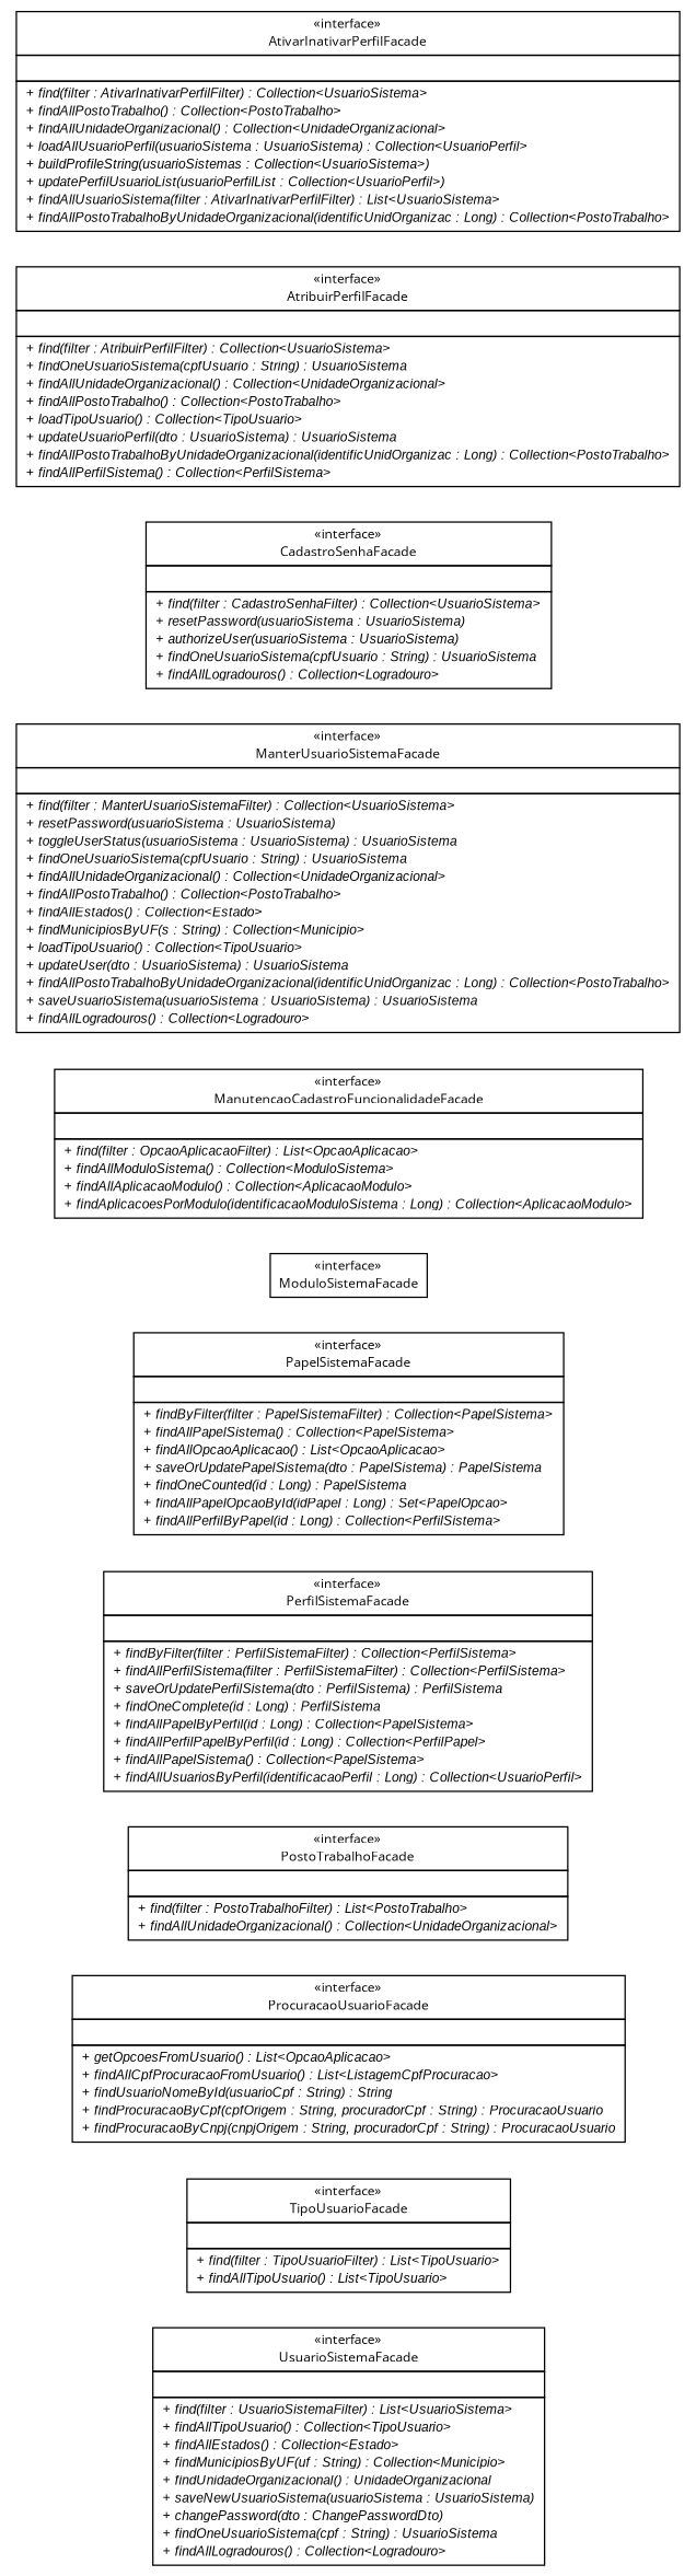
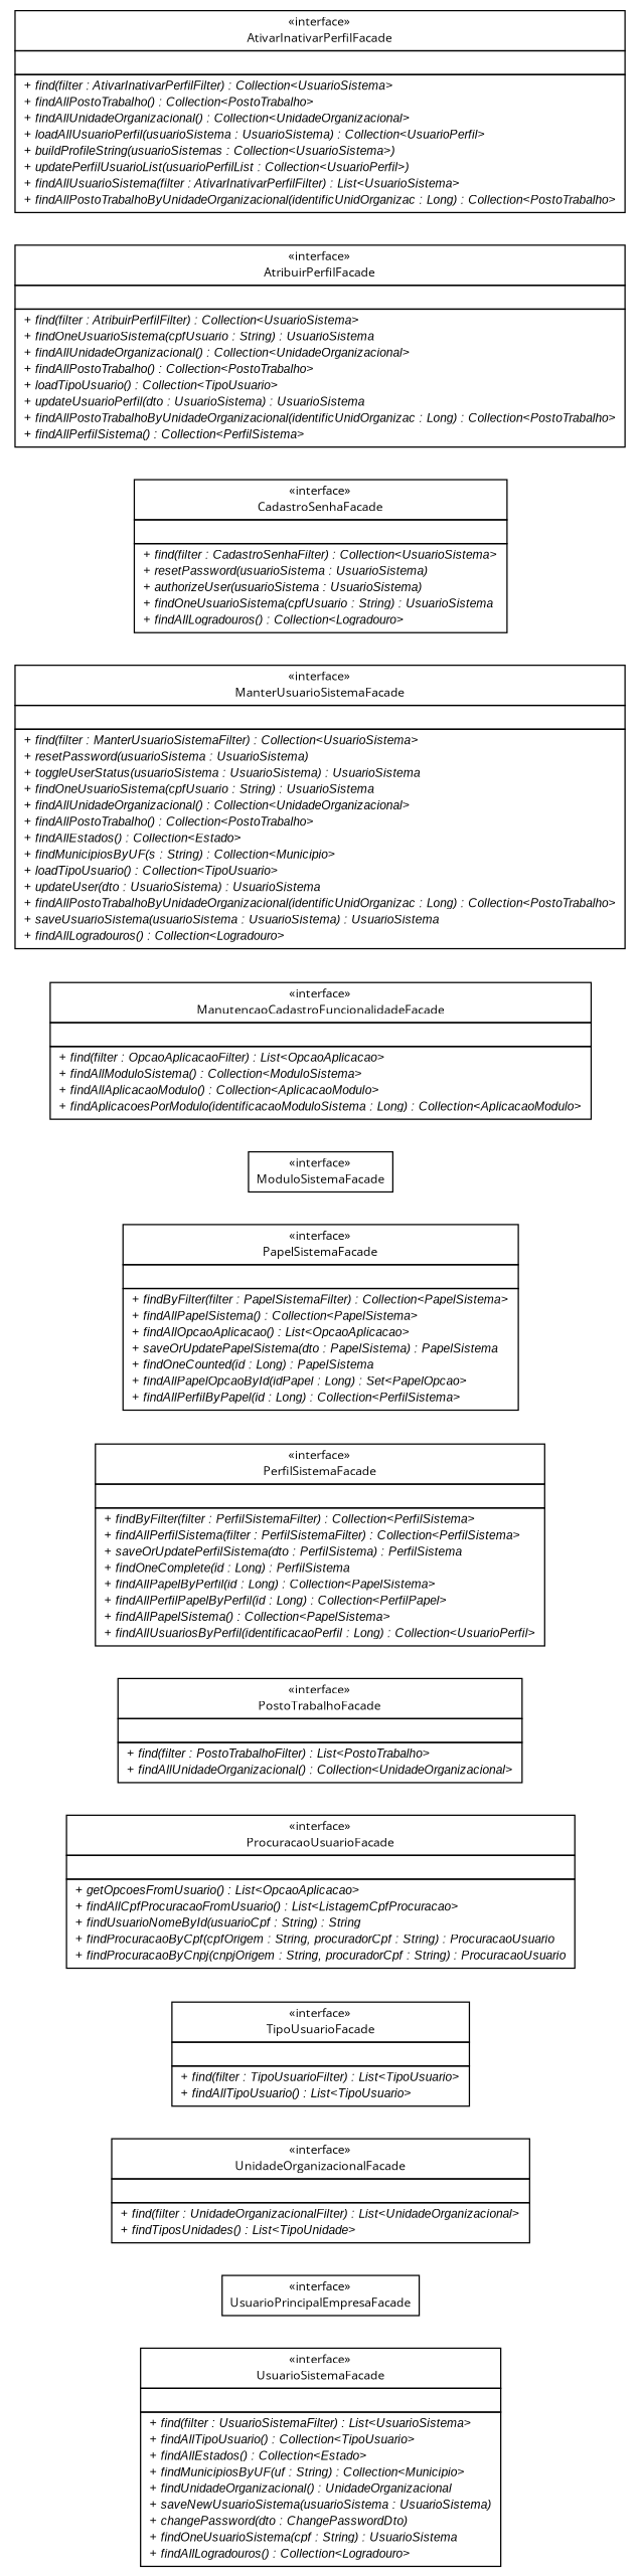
  digraph {
    nodesep=0.25
    ranksep=0.5
    rankdir=LR
    fontname="Open Sans"
    node [fontcolor=black fontname="Open Sans" fontsize=10.0 shape=plaintext]
    n1 [label=<<table title="br.gov.to.sefaz.seg.business.gestao.facade.UsuarioSistemaFacade" border="0" cellborder="1" cellspacing="0" cellpadding="2" port="p" href="./UsuarioSistemaFacade.html"> 		<tr><td><table border="0" cellspacing="0" cellpadding="1"> <tr><td align="center" balign="center"> &#171;interface&#187; </td></tr> <tr><td align="center" balign="center"> UsuarioSistemaFacade </td></tr> 		</table></td></tr> 		<tr><td><table border="0" cellspacing="0" cellpadding="1"> <tr><td align="left" balign="left">  </td></tr> 		</table></td></tr> 		<tr><td><table border="0" cellspacing="0" cellpadding="1"> <tr><td align="left" balign="left"><font face="arial italic" point-size="10.0"> + find(filter : UsuarioSistemaFilter) : List&lt;UsuarioSistema&gt; </font></td></tr> <tr><td align="left" balign="left"><font face="arial italic" point-size="10.0"> + findAllTipoUsuario() : Collection&lt;TipoUsuario&gt; </font></td></tr> <tr><td align="left" balign="left"><font face="arial italic" point-size="10.0"> + findAllEstados() : Collection&lt;Estado&gt; </font></td></tr> <tr><td align="left" balign="left"><font face="arial italic" point-size="10.0"> + findMunicipiosByUF(uf : String) : Collection&lt;Municipio&gt; </font></td></tr> <tr><td align="left" balign="left"><font face="arial italic" point-size="10.0"> + findUnidadeOrganizacional() : UnidadeOrganizacional </font></td></tr> <tr><td align="left" balign="left"><font face="arial italic" point-size="10.0"> + saveNewUsuarioSistema(usuarioSistema : UsuarioSistema) </font></td></tr> <tr><td align="left" balign="left"><font face="arial italic" point-size="10.0"> + changePassword(dto : ChangePasswordDto) </font></td></tr> <tr><td align="left" balign="left"><font face="arial italic" point-size="10.0"> + findOneUsuarioSistema(cpf : String) : UsuarioSistema </font></td></tr> <tr><td align="left" balign="left"><font face="arial italic" point-size="10.0"> + findAllLogradouros() : Collection&lt;Logradouro&gt; </font></td></tr> 		</table></td></tr> 		</table>>]
+   n2 [label=<<table title="br.gov.to.sefaz.seg.business.gestao.facade.UsuarioPrincipalEmpresaFacade" border="0" cellborder="1" cellspacing="0" cellpadding="2" port="p" href="./UsuarioPrincipalEmpresaFacade.html"> 		<tr><td><table border="0" cellspacing="0" cellpadding="1"> <tr><td align="center" balign="center"> &#171;interface&#187; </td></tr> <tr><td align="center" balign="center"> UsuarioPrincipalEmpresaFacade </td></tr> 		</table></td></tr> 		</table>>]
+   n3 [label=<<table title="br.gov.to.sefaz.seg.business.gestao.facade.UnidadeOrganizacionalFacade" border="0" cellborder="1" cellspacing="0" cellpadding="2" port="p" href="./UnidadeOrganizacionalFacade.html"> 		<tr><td><table border="0" cellspacing="0" cellpadding="1"> <tr><td align="center" balign="center"> &#171;interface&#187; </td></tr> <tr><td align="center" balign="center"> UnidadeOrganizacionalFacade </td></tr> 		</table></td></tr> 		<tr><td><table border="0" cellspacing="0" cellpadding="1"> <tr><td align="left" balign="left">  </td></tr> 		</table></td></tr> 		<tr><td><table border="0" cellspacing="0" cellpadding="1"> <tr><td align="left" balign="left"><font face="arial italic" point-size="10.0"> + find(filter : UnidadeOrganizacionalFilter) : List&lt;UnidadeOrganizacional&gt; </font></td></tr> <tr><td align="left" balign="left"><font face="arial italic" point-size="10.0"> + findTiposUnidades() : List&lt;TipoUnidade&gt; </font></td></tr> 		</table></td></tr> 		</table>>]
    n4 [label=<<table title="br.gov.to.sefaz.seg.business.gestao.facade.TipoUsuarioFacade" border="0" cellborder="1" cellspacing="0" cellpadding="2" port="p" href="./TipoUsuarioFacade.html"> 		<tr><td><table border="0" cellspacing="0" cellpadding="1"> <tr><td align="center" balign="center"> &#171;interface&#187; </td></tr> <tr><td align="center" balign="center"> TipoUsuarioFacade </td></tr> 		</table></td></tr> 		<tr><td><table border="0" cellspacing="0" cellpadding="1"> <tr><td align="left" balign="left">  </td></tr> 		</table></td></tr> 		<tr><td><table border="0" cellspacing="0" cellpadding="1"> <tr><td align="left" balign="left"><font face="arial italic" point-size="10.0"> + find(filter : TipoUsuarioFilter) : List&lt;TipoUsuario&gt; </font></td></tr> <tr><td align="left" balign="left"><font face="arial italic" point-size="10.0"> + findAllTipoUsuario() : List&lt;TipoUsuario&gt; </font></td></tr> 		</table></td></tr> 		</table>>]
    n5 [label=<<table title="br.gov.to.sefaz.seg.business.gestao.facade.ProcuracaoUsuarioFacade" border="0" cellborder="1" cellspacing="0" cellpadding="2" port="p" href="./ProcuracaoUsuarioFacade.html"> 		<tr><td><table border="0" cellspacing="0" cellpadding="1"> <tr><td align="center" balign="center"> &#171;interface&#187; </td></tr> <tr><td align="center" balign="center"> ProcuracaoUsuarioFacade </td></tr> 		</table></td></tr> 		<tr><td><table border="0" cellspacing="0" cellpadding="1"> <tr><td align="left" balign="left">  </td></tr> 		</table></td></tr> 		<tr><td><table border="0" cellspacing="0" cellpadding="1"> <tr><td align="left" balign="left"><font face="arial italic" point-size="10.0"> + getOpcoesFromUsuario() : List&lt;OpcaoAplicacao&gt; </font></td></tr> <tr><td align="left" balign="left"><font face="arial italic" point-size="10.0"> + findAllCpfProcuracaoFromUsuario() : List&lt;ListagemCpfProcuracao&gt; </font></td></tr> <tr><td align="left" balign="left"><font face="arial italic" point-size="10.0"> + findUsuarioNomeById(usuarioCpf : String) : String </font></td></tr> <tr><td align="left" balign="left"><font face="arial italic" point-size="10.0"> + findProcuracaoByCpf(cpfOrigem : String, procuradorCpf : String) : ProcuracaoUsuario </font></td></tr> <tr><td align="left" balign="left"><font face="arial italic" point-size="10.0"> + findProcuracaoByCnpj(cnpjOrigem : String, procuradorCpf : String) : ProcuracaoUsuario </font></td></tr> 		</table></td></tr> 		</table>>]
    n6 [label=<<table title="br.gov.to.sefaz.seg.business.gestao.facade.PostoTrabalhoFacade" border="0" cellborder="1" cellspacing="0" cellpadding="2" port="p" href="./PostoTrabalhoFacade.html"> 		<tr><td><table border="0" cellspacing="0" cellpadding="1"> <tr><td align="center" balign="center"> &#171;interface&#187; </td></tr> <tr><td align="center" balign="center"> PostoTrabalhoFacade </td></tr> 		</table></td></tr> 		<tr><td><table border="0" cellspacing="0" cellpadding="1"> <tr><td align="left" balign="left">  </td></tr> 		</table></td></tr> 		<tr><td><table border="0" cellspacing="0" cellpadding="1"> <tr><td align="left" balign="left"><font face="arial italic" point-size="10.0"> + find(filter : PostoTrabalhoFilter) : List&lt;PostoTrabalho&gt; </font></td></tr> <tr><td align="left" balign="left"><font face="arial italic" point-size="10.0"> + findAllUnidadeOrganizacional() : Collection&lt;UnidadeOrganizacional&gt; </font></td></tr> 		</table></td></tr> 		</table>>]
    n7 [label=<<table title="br.gov.to.sefaz.seg.business.gestao.facade.PerfilSistemaFacade" border="0" cellborder="1" cellspacing="0" cellpadding="2" port="p" href="./PerfilSistemaFacade.html"> 		<tr><td><table border="0" cellspacing="0" cellpadding="1"> <tr><td align="center" balign="center"> &#171;interface&#187; </td></tr> <tr><td align="center" balign="center"> PerfilSistemaFacade </td></tr> 		</table></td></tr> 		<tr><td><table border="0" cellspacing="0" cellpadding="1"> <tr><td align="left" balign="left">  </td></tr> 		</table></td></tr> 		<tr><td><table border="0" cellspacing="0" cellpadding="1"> <tr><td align="left" balign="left"><font face="arial italic" point-size="10.0"> + findByFilter(filter : PerfilSistemaFilter) : Collection&lt;PerfilSistema&gt; </font></td></tr> <tr><td align="left" balign="left"><font face="arial italic" point-size="10.0"> + findAllPerfilSistema(filter : PerfilSistemaFilter) : Collection&lt;PerfilSistema&gt; </font></td></tr> <tr><td align="left" balign="left"><font face="arial italic" point-size="10.0"> + saveOrUpdatePerfilSistema(dto : PerfilSistema) : PerfilSistema </font></td></tr> <tr><td align="left" balign="left"><font face="arial italic" point-size="10.0"> + findOneComplete(id : Long) : PerfilSistema </font></td></tr> <tr><td align="left" balign="left"><font face="arial italic" point-size="10.0"> + findAllPapelByPerfil(id : Long) : Collection&lt;PapelSistema&gt; </font></td></tr> <tr><td align="left" balign="left"><font face="arial italic" point-size="10.0"> + findAllPerfilPapelByPerfil(id : Long) : Collection&lt;PerfilPapel&gt; </font></td></tr> <tr><td align="left" balign="left"><font face="arial italic" point-size="10.0"> + findAllPapelSistema() : Collection&lt;PapelSistema&gt; </font></td></tr> <tr><td align="left" balign="left"><font face="arial italic" point-size="10.0"> + findAllUsuariosByPerfil(identificacaoPerfil : Long) : Collection&lt;UsuarioPerfil&gt; </font></td></tr> 		</table></td></tr> 		</table>>]
    n8 [label=<<table title="br.gov.to.sefaz.seg.business.gestao.facade.PapelSistemaFacade" border="0" cellborder="1" cellspacing="0" cellpadding="2" port="p" href="./PapelSistemaFacade.html"> 		<tr><td><table border="0" cellspacing="0" cellpadding="1"> <tr><td align="center" balign="center"> &#171;interface&#187; </td></tr> <tr><td align="center" balign="center"> PapelSistemaFacade </td></tr> 		</table></td></tr> 		<tr><td><table border="0" cellspacing="0" cellpadding="1"> <tr><td align="left" balign="left">  </td></tr> 		</table></td></tr> 		<tr><td><table border="0" cellspacing="0" cellpadding="1"> <tr><td align="left" balign="left"><font face="arial italic" point-size="10.0"> + findByFilter(filter : PapelSistemaFilter) : Collection&lt;PapelSistema&gt; </font></td></tr> <tr><td align="left" balign="left"><font face="arial italic" point-size="10.0"> + findAllPapelSistema() : Collection&lt;PapelSistema&gt; </font></td></tr> <tr><td align="left" balign="left"><font face="arial italic" point-size="10.0"> + findAllOpcaoAplicacao() : List&lt;OpcaoAplicacao&gt; </font></td></tr> <tr><td align="left" balign="left"><font face="arial italic" point-size="10.0"> + saveOrUpdatePapelSistema(dto : PapelSistema) : PapelSistema </font></td></tr> <tr><td align="left" balign="left"><font face="arial italic" point-size="10.0"> + findOneCounted(id : Long) : PapelSistema </font></td></tr> <tr><td align="left" balign="left"><font face="arial italic" point-size="10.0"> + findAllPapelOpcaoById(idPapel : Long) : Set&lt;PapelOpcao&gt; </font></td></tr> <tr><td align="left" balign="left"><font face="arial italic" point-size="10.0"> + findAllPerfilByPapel(id : Long) : Collection&lt;PerfilSistema&gt; </font></td></tr> 		</table></td></tr> 		</table>>]
    n9 [label=<<table title="br.gov.to.sefaz.seg.business.gestao.facade.ModuloSistemaFacade" border="0" cellborder="1" cellspacing="0" cellpadding="2" port="p" href="./ModuloSistemaFacade.html"> 		<tr><td><table border="0" cellspacing="0" cellpadding="1"> <tr><td align="center" balign="center"> &#171;interface&#187; </td></tr> <tr><td align="center" balign="center"> ModuloSistemaFacade </td></tr> 		</table></td></tr> 		</table>>]
    n10 [label=<<table title="br.gov.to.sefaz.seg.business.gestao.facade.ManutencaoCadastroFuncionalidadeFacade" border="0" cellborder="1" cellspacing="0" cellpadding="2" port="p" href="./ManutencaoCadastroFuncionalidadeFacade.html"> 		<tr><td><table border="0" cellspacing="0" cellpadding="1"> <tr><td align="center" balign="center"> &#171;interface&#187; </td></tr> <tr><td align="center" balign="center"> ManutencaoCadastroFuncionalidadeFacade </td></tr> 		</table></td></tr> 		<tr><td><table border="0" cellspacing="0" cellpadding="1"> <tr><td align="left" balign="left">  </td></tr> 		</table></td></tr> 		<tr><td><table border="0" cellspacing="0" cellpadding="1"> <tr><td align="left" balign="left"><font face="arial italic" point-size="10.0"> + find(filter : OpcaoAplicacaoFilter) : List&lt;OpcaoAplicacao&gt; </font></td></tr> <tr><td align="left" balign="left"><font face="arial italic" point-size="10.0"> + findAllModuloSistema() : Collection&lt;ModuloSistema&gt; </font></td></tr> <tr><td align="left" balign="left"><font face="arial italic" point-size="10.0"> + findAllAplicacaoModulo() : Collection&lt;AplicacaoModulo&gt; </font></td></tr> <tr><td align="left" balign="left"><font face="arial italic" point-size="10.0"> + findAplicacoesPorModulo(identificacaoModuloSistema : Long) : Collection&lt;AplicacaoModulo&gt; </font></td></tr> 		</table></td></tr> 		</table>>]
    n11 [label=<<table title="br.gov.to.sefaz.seg.business.gestao.facade.ManterUsuarioSistemaFacade" border="0" cellborder="1" cellspacing="0" cellpadding="2" port="p" href="./ManterUsuarioSistemaFacade.html"> 		<tr><td><table border="0" cellspacing="0" cellpadding="1"> <tr><td align="center" balign="center"> &#171;interface&#187; </td></tr> <tr><td align="center" balign="center"> ManterUsuarioSistemaFacade </td></tr> 		</table></td></tr> 		<tr><td><table border="0" cellspacing="0" cellpadding="1"> <tr><td align="left" balign="left">  </td></tr> 		</table></td></tr> 		<tr><td><table border="0" cellspacing="0" cellpadding="1"> <tr><td align="left" balign="left"><font face="arial italic" point-size="10.0"> + find(filter : ManterUsuarioSistemaFilter) : Collection&lt;UsuarioSistema&gt; </font></td></tr> <tr><td align="left" balign="left"><font face="arial italic" point-size="10.0"> + resetPassword(usuarioSistema : UsuarioSistema) </font></td></tr> <tr><td align="left" balign="left"><font face="arial italic" point-size="10.0"> + toggleUserStatus(usuarioSistema : UsuarioSistema) : UsuarioSistema </font></td></tr> <tr><td align="left" balign="left"><font face="arial italic" point-size="10.0"> + findOneUsuarioSistema(cpfUsuario : String) : UsuarioSistema </font></td></tr> <tr><td align="left" balign="left"><font face="arial italic" point-size="10.0"> + findAllUnidadeOrganizacional() : Collection&lt;UnidadeOrganizacional&gt; </font></td></tr> <tr><td align="left" balign="left"><font face="arial italic" point-size="10.0"> + findAllPostoTrabalho() : Collection&lt;PostoTrabalho&gt; </font></td></tr> <tr><td align="left" balign="left"><font face="arial italic" point-size="10.0"> + findAllEstados() : Collection&lt;Estado&gt; </font></td></tr> <tr><td align="left" balign="left"><font face="arial italic" point-size="10.0"> + findMunicipiosByUF(s : String) : Collection&lt;Municipio&gt; </font></td></tr> <tr><td align="left" balign="left"><font face="arial italic" point-size="10.0"> + loadTipoUsuario() : Collection&lt;TipoUsuario&gt; </font></td></tr> <tr><td align="left" balign="left"><font face="arial italic" point-size="10.0"> + updateUser(dto : UsuarioSistema) : UsuarioSistema </font></td></tr> <tr><td align="left" balign="left"><font face="arial italic" point-size="10.0"> + findAllPostoTrabalhoByUnidadeOrganizacional(identificUnidOrganizac : Long) : Collection&lt;PostoTrabalho&gt; </font></td></tr> <tr><td align="left" balign="left"><font face="arial italic" point-size="10.0"> + saveUsuarioSistema(usuarioSistema : UsuarioSistema) : UsuarioSistema </font></td></tr> <tr><td align="left" balign="left"><font face="arial italic" point-size="10.0"> + findAllLogradouros() : Collection&lt;Logradouro&gt; </font></td></tr> 		</table></td></tr> 		</table>>]
    n12 [label=<<table title="br.gov.to.sefaz.seg.business.gestao.facade.CadastroSenhaFacade" border="0" cellborder="1" cellspacing="0" cellpadding="2" port="p" href="./CadastroSenhaFacade.html"> 		<tr><td><table border="0" cellspacing="0" cellpadding="1"> <tr><td align="center" balign="center"> &#171;interface&#187; </td></tr> <tr><td align="center" balign="center"> CadastroSenhaFacade </td></tr> 		</table></td></tr> 		<tr><td><table border="0" cellspacing="0" cellpadding="1"> <tr><td align="left" balign="left">  </td></tr> 		</table></td></tr> 		<tr><td><table border="0" cellspacing="0" cellpadding="1"> <tr><td align="left" balign="left"><font face="arial italic" point-size="10.0"> + find(filter : CadastroSenhaFilter) : Collection&lt;UsuarioSistema&gt; </font></td></tr> <tr><td align="left" balign="left"><font face="arial italic" point-size="10.0"> + resetPassword(usuarioSistema : UsuarioSistema) </font></td></tr> <tr><td align="left" balign="left"><font face="arial italic" point-size="10.0"> + authorizeUser(usuarioSistema : UsuarioSistema) </font></td></tr> <tr><td align="left" balign="left"><font face="arial italic" point-size="10.0"> + findOneUsuarioSistema(cpfUsuario : String) : UsuarioSistema </font></td></tr> <tr><td align="left" balign="left"><font face="arial italic" point-size="10.0"> + findAllLogradouros() : Collection&lt;Logradouro&gt; </font></td></tr> 		</table></td></tr> 		</table>>]
    n13 [label=<<table title="br.gov.to.sefaz.seg.business.gestao.facade.AtribuirPerfilFacade" border="0" cellborder="1" cellspacing="0" cellpadding="2" port="p" href="./AtribuirPerfilFacade.html"> 		<tr><td><table border="0" cellspacing="0" cellpadding="1"> <tr><td align="center" balign="center"> &#171;interface&#187; </td></tr> <tr><td align="center" balign="center"> AtribuirPerfilFacade </td></tr> 		</table></td></tr> 		<tr><td><table border="0" cellspacing="0" cellpadding="1"> <tr><td align="left" balign="left">  </td></tr> 		</table></td></tr> 		<tr><td><table border="0" cellspacing="0" cellpadding="1"> <tr><td align="left" balign="left"><font face="arial italic" point-size="10.0"> + find(filter : AtribuirPerfilFilter) : Collection&lt;UsuarioSistema&gt; </font></td></tr> <tr><td align="left" balign="left"><font face="arial italic" point-size="10.0"> + findOneUsuarioSistema(cpfUsuario : String) : UsuarioSistema </font></td></tr> <tr><td align="left" balign="left"><font face="arial italic" point-size="10.0"> + findAllUnidadeOrganizacional() : Collection&lt;UnidadeOrganizacional&gt; </font></td></tr> <tr><td align="left" balign="left"><font face="arial italic" point-size="10.0"> + findAllPostoTrabalho() : Collection&lt;PostoTrabalho&gt; </font></td></tr> <tr><td align="left" balign="left"><font face="arial italic" point-size="10.0"> + loadTipoUsuario() : Collection&lt;TipoUsuario&gt; </font></td></tr> <tr><td align="left" balign="left"><font face="arial italic" point-size="10.0"> + updateUsuarioPerfil(dto : UsuarioSistema) : UsuarioSistema </font></td></tr> <tr><td align="left" balign="left"><font face="arial italic" point-size="10.0"> + findAllPostoTrabalhoByUnidadeOrganizacional(identificUnidOrganizac : Long) : Collection&lt;PostoTrabalho&gt; </font></td></tr> <tr><td align="left" balign="left"><font face="arial italic" point-size="10.0"> + findAllPerfilSistema() : Collection&lt;PerfilSistema&gt; </font></td></tr> 		</table></td></tr> 		</table>>]
    n14 [label=<<table title="br.gov.to.sefaz.seg.business.gestao.facade.AtivarInativarPerfilFacade" border="0" cellborder="1" cellspacing="0" cellpadding="2" port="p" href="./AtivarInativarPerfilFacade.html"> 		<tr><td><table border="0" cellspacing="0" cellpadding="1"> <tr><td align="center" balign="center"> &#171;interface&#187; </td></tr> <tr><td align="center" balign="center"> AtivarInativarPerfilFacade </td></tr> 		</table></td></tr> 		<tr><td><table border="0" cellspacing="0" cellpadding="1"> <tr><td align="left" balign="left">  </td></tr> 		</table></td></tr> 		<tr><td><table border="0" cellspacing="0" cellpadding="1"> <tr><td align="left" balign="left"><font face="arial italic" point-size="10.0"> + find(filter : AtivarInativarPerfilFilter) : Collection&lt;UsuarioSistema&gt; </font></td></tr> <tr><td align="left" balign="left"><font face="arial italic" point-size="10.0"> + findAllPostoTrabalho() : Collection&lt;PostoTrabalho&gt; </font></td></tr> <tr><td align="left" balign="left"><font face="arial italic" point-size="10.0"> + findAllUnidadeOrganizacional() : Collection&lt;UnidadeOrganizacional&gt; </font></td></tr> <tr><td align="left" balign="left"><font face="arial italic" point-size="10.0"> + loadAllUsuarioPerfil(usuarioSistema : UsuarioSistema) : Collection&lt;UsuarioPerfil&gt; </font></td></tr> <tr><td align="left" balign="left"><font face="arial italic" point-size="10.0"> + buildProfileString(usuarioSistemas : Collection&lt;UsuarioSistema&gt;) </font></td></tr> <tr><td align="left" balign="left"><font face="arial italic" point-size="10.0"> + updatePerfilUsuarioList(usuarioPerfilList : Collection&lt;UsuarioPerfil&gt;) </font></td></tr> <tr><td align="left" balign="left"><font face="arial italic" point-size="10.0"> + findAllUsuarioSistema(filter : AtivarInativarPerfilFilter) : List&lt;UsuarioSistema&gt; </font></td></tr> <tr><td align="left" balign="left"><font face="arial italic" point-size="10.0"> + findAllPostoTrabalhoByUnidadeOrganizacional(identificUnidOrganizac : Long) : Collection&lt;PostoTrabalho&gt; </font></td></tr> 		</table></td></tr> 		</table>>]
  }
